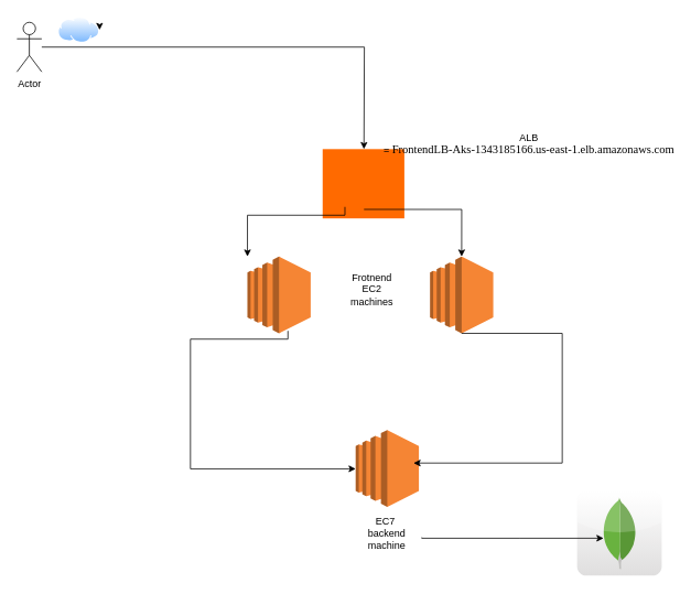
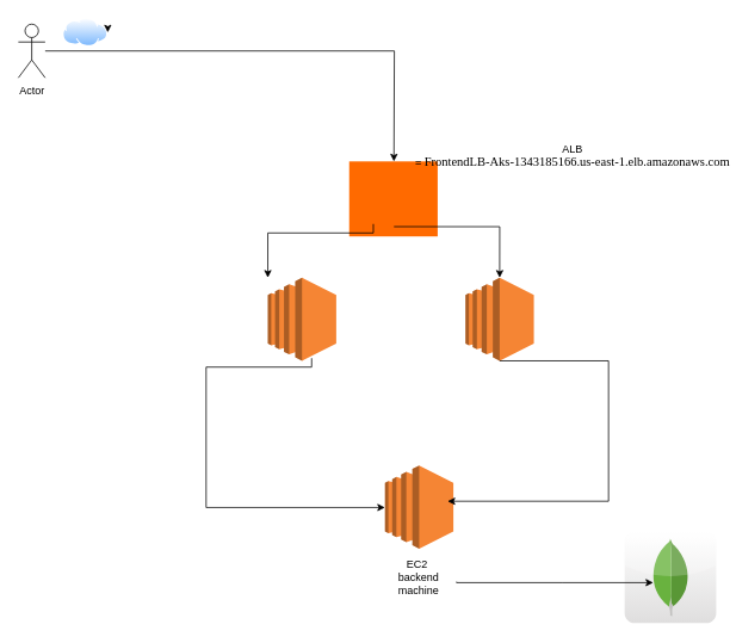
  <mxCell id="0" />
  <mxCell id="1" parent="0" />
  <mxCell id="2" value="" style="outlineConnect=0;dashed=0;verticalLabelPosition=bottom;verticalAlign=top;align=center;html=1;shape=mxgraph.aws3.ec2;fillColor=#F58534;gradientColor=none;" vertex="1" parent="1"><mxGeometry x="430" y="520" width="76.5" height="93" as="geometry" /></mxCell>
  <mxCell id="3" value="" style="outlineConnect=0;dashed=0;verticalLabelPosition=bottom;verticalAlign=top;align=center;html=1;shape=mxgraph.aws3.ec2;fillColor=#F58534;gradientColor=none;" vertex="1" parent="1"><mxGeometry x="520" y="310" width="76.5" height="93" as="geometry" /></mxCell>
  <mxCell id="4" value="" style="outlineConnect=0;dashed=0;verticalLabelPosition=bottom;verticalAlign=top;align=center;html=1;shape=mxgraph.aws3.ec2;fillColor=#F58534;gradientColor=none;" vertex="1" parent="1"><mxGeometry x="299" y="310" width="76.5" height="93" as="geometry" /></mxCell>
  <mxCell id="5" value="" style="points=[];aspect=fixed;html=1;align=center;shadow=0;dashed=0;fillColor=#FF6A00;strokeColor=none;shape=mxgraph.alibaba_cloud.alb_application_load_balancer_01;" vertex="1" parent="1"><mxGeometry x="390" y="180" width="98.89" height="83.87" as="geometry" /></mxCell>
  <mxCell id="6" value="" style="dashed=0;outlineConnect=0;html=1;align=center;labelPosition=center;verticalLabelPosition=bottom;verticalAlign=top;shape=mxgraph.webicons.mongodb;gradientColor=#DFDEDE" vertex="1" parent="1"><mxGeometry x="698" y="593.8" width="102.4" height="102.4" as="geometry" /></mxCell>
  <mxCell id="7" value="" style="image;aspect=fixed;perimeter=ellipsePerimeter;html=1;align=center;shadow=0;dashed=0;spacingTop=3;image=img/lib/active_directory/internet_cloud.svg;" vertex="1" parent="1"><mxGeometry x="70" y="20" width="50" height="31.5" as="geometry" /></mxCell>
  <mxCell id="8" value="" style="edgeStyle=orthogonalEdgeStyle;rounded=0;orthogonalLoop=1;jettySize=auto;html=1;" edge="1" parent="1" source="9"><mxGeometry relative="1" as="geometry"><mxPoint x="440" y="180" as="targetPoint" /></mxGeometry></mxCell>
  <mxCell id="9" value="Actor" style="shape=umlActor;verticalLabelPosition=bottom;verticalAlign=top;html=1;outlineConnect=0;" vertex="1" parent="1"><mxGeometry x="20" y="26.5" width="30" height="60" as="geometry" /></mxCell>
  <mxCell id="10" style="edgeStyle=orthogonalEdgeStyle;rounded=0;orthogonalLoop=1;jettySize=auto;html=1;exitX=1;exitY=0.25;exitDx=0;exitDy=0;entryX=1;entryY=0.5;entryDx=0;entryDy=0;" edge="1" parent="1" source="7" target="7"><mxGeometry relative="1" as="geometry" /></mxCell>
  <mxCell id="11" value="ALB =&amp;nbsp;&lt;span style=&quot;font-family: Times; font-size: 14px; text-align: start; white-space: pre;&quot;&gt;FrontendLB-Aks-1343185166.us-east-1.elb.amazonaws.com&lt;/span&gt;" style="text;html=1;align=center;verticalAlign=middle;whiteSpace=wrap;rounded=0;" vertex="1" parent="1"><mxGeometry x="610" y="160" width="60" height="30" as="geometry" /></mxCell>
  <mxCell id="12" value="" style="edgeStyle=orthogonalEdgeStyle;rounded=0;orthogonalLoop=1;jettySize=auto;html=1;exitX=0.506;exitY=0.87;exitDx=0;exitDy=0;exitPerimeter=0;entryX=0.5;entryY=0;entryDx=0;entryDy=0;entryPerimeter=0;" edge="1" parent="1" source="5" target="3"><mxGeometry relative="1" as="geometry"><mxPoint x="379.5" y="230" as="sourcePoint" /><mxPoint x="769.5" y="328" as="targetPoint" /></mxGeometry></mxCell>
  <mxCell id="13" value="" style="edgeStyle=orthogonalEdgeStyle;rounded=0;orthogonalLoop=1;jettySize=auto;html=1;exitX=0.506;exitY=0.87;exitDx=0;exitDy=0;exitPerimeter=0;" edge="1" parent="1" target="4"><mxGeometry relative="1" as="geometry"><mxPoint x="417" y="249.93" as="sourcePoint" /><mxPoint x="299" y="192.93" as="targetPoint" /><Array as="points"><mxPoint x="417" y="260" /><mxPoint x="299" y="260" /></Array></mxGeometry></mxCell>
  <mxCell id="14" value="" style="edgeStyle=orthogonalEdgeStyle;rounded=0;orthogonalLoop=1;jettySize=auto;html=1;exitX=0.506;exitY=0.87;exitDx=0;exitDy=0;exitPerimeter=0;" edge="1" parent="1" target="2"><mxGeometry relative="1" as="geometry"><mxPoint x="348" y="400" as="sourcePoint" /><mxPoint x="230" y="460.07" as="targetPoint" /><Array as="points"><mxPoint x="348" y="410" /><mxPoint x="230" y="410" /><mxPoint x="230" y="567" /></Array></mxGeometry></mxCell>
  <mxCell id="15" value="" style="edgeStyle=orthogonalEdgeStyle;rounded=0;orthogonalLoop=1;jettySize=auto;html=1;exitX=0.5;exitY=1;exitDx=0;exitDy=0;exitPerimeter=0;" edge="1" parent="1" source="3"><mxGeometry relative="1" as="geometry"><mxPoint x="560" y="410" as="sourcePoint" /><mxPoint x="500" y="560" as="targetPoint" /><Array as="points"><mxPoint x="680" y="403" /><mxPoint x="680" y="560" /><mxPoint x="500" y="560" /></Array></mxGeometry></mxCell>
- <mxCell id="16" value="Frotnend EC2 machines&lt;div&gt;&lt;br&gt;&lt;/div&gt;" style="text;html=1;align=center;verticalAlign=middle;whiteSpace=wrap;rounded=0;" vertex="1" parent="1"><mxGeometry x="420" y="341.5" width="60" height="30" as="geometry" /></mxCell>
- <mxCell id="17" value="EC7&amp;nbsp;&lt;div&gt;backend machine&lt;/div&gt;" style="text;html=1;align=center;verticalAlign=middle;whiteSpace=wrap;rounded=0;" vertex="1" parent="1"><mxGeometry x="438.25" y="630" width="60" height="30" as="geometry" /></mxCell>
+ <mxCell id="17" value="EC2&amp;nbsp;&lt;div&gt;backend machine&lt;/div&gt;" style="text;html=1;align=center;verticalAlign=middle;whiteSpace=wrap;rounded=0;" vertex="1" parent="1"><mxGeometry x="438.25" y="630" width="60" height="30" as="geometry" /></mxCell>
  <mxCell id="18" value="" style="edgeStyle=orthogonalEdgeStyle;rounded=0;orthogonalLoop=1;jettySize=auto;html=1;exitX=0.506;exitY=0.87;exitDx=0;exitDy=0;exitPerimeter=0;" edge="1" parent="1"><mxGeometry relative="1" as="geometry"><mxPoint x="510" y="650" as="sourcePoint" /><mxPoint x="730" y="651" as="targetPoint" /><Array as="points"><mxPoint x="510" y="651" /><mxPoint x="629" y="651" /></Array></mxGeometry></mxCell>
